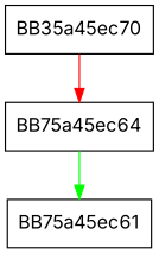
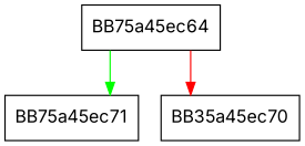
  digraph {
    fontname=Inter
    splines=ortho
    node [fontname=Inter shape=box]
    edge [fontname=Inter]
    BB75a45ec64
-   BB75a45ec71 [label=BB75a45ec61]
+   BB75a45ec71
    n3 [label=BB35a45ec70]
    BB75a45ec64 -> BB75a45ec71 [color=green]
-   n3 -> BB75a45ec64 [color=red]
+   BB75a45ec64 -> n3 [color=red]
  }
